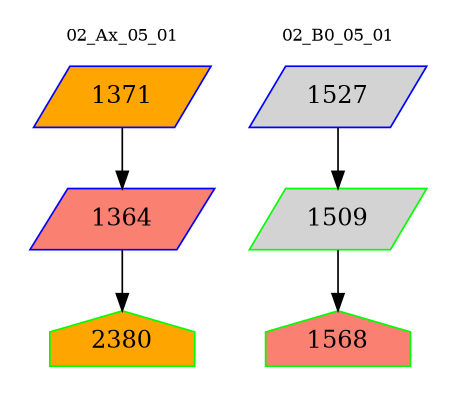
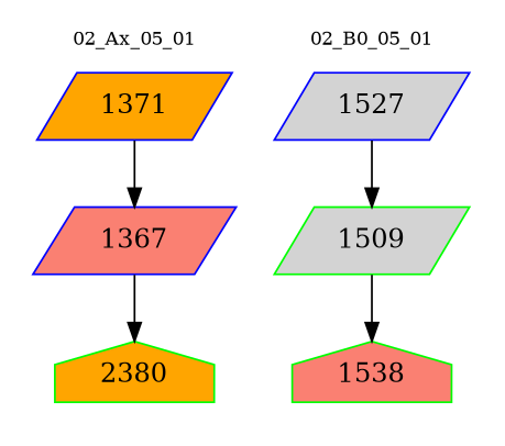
  digraph {
    node [color=blue fillcolor=orange shape=parallelogram style=filled]
    edge [color=black]
    n1 [label=1371]
-   n2 [fillcolor=salmon label=1364]
+   n2 [fillcolor=salmon label=1367]
    n3 [color=green label=2380 shape=house]
    n4 [fillcolor=lightgrey label=1527]
    n5 [color=green fillcolor=lightgrey label=1509]
-   n6 [color=green fillcolor=salmon label=1568 shape=house]
+   n6 [color=green fillcolor=salmon label=1538 shape=house]
    subgraph cluster_1 {
      color=white
      fontsize=10
      label="02_Ax_05_01"
      n1
      n2
      n3
    }
    subgraph cluster_2 {
      color=white
      fontsize=10
      label="02_B0_05_01"
      n4
      n5
      n6
    }
    n1 -> n2
    n2 -> n3
    n4 -> n5
    n5 -> n6
  }
